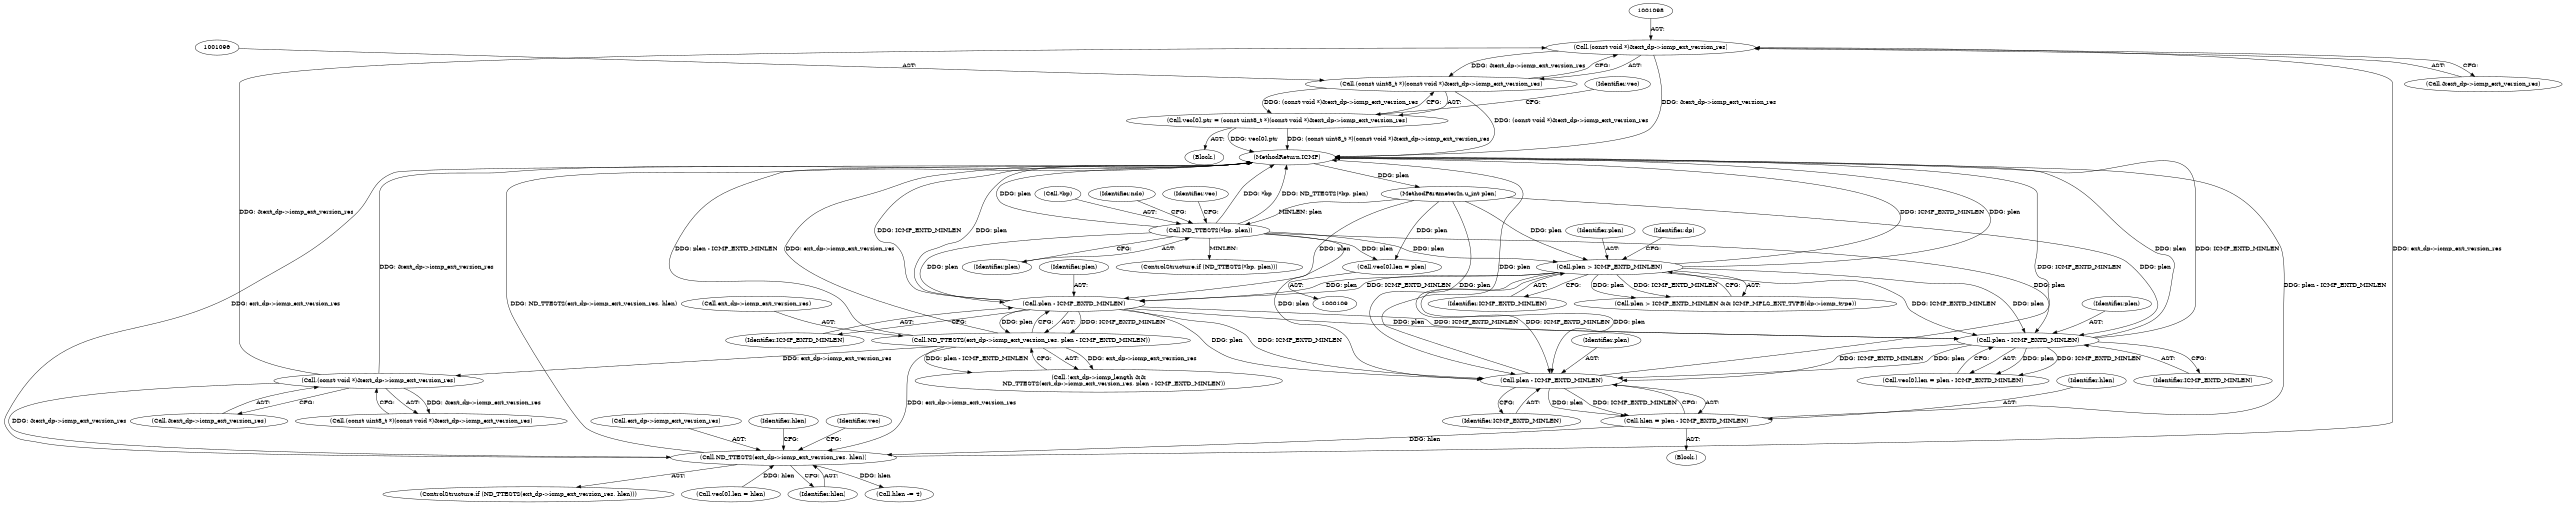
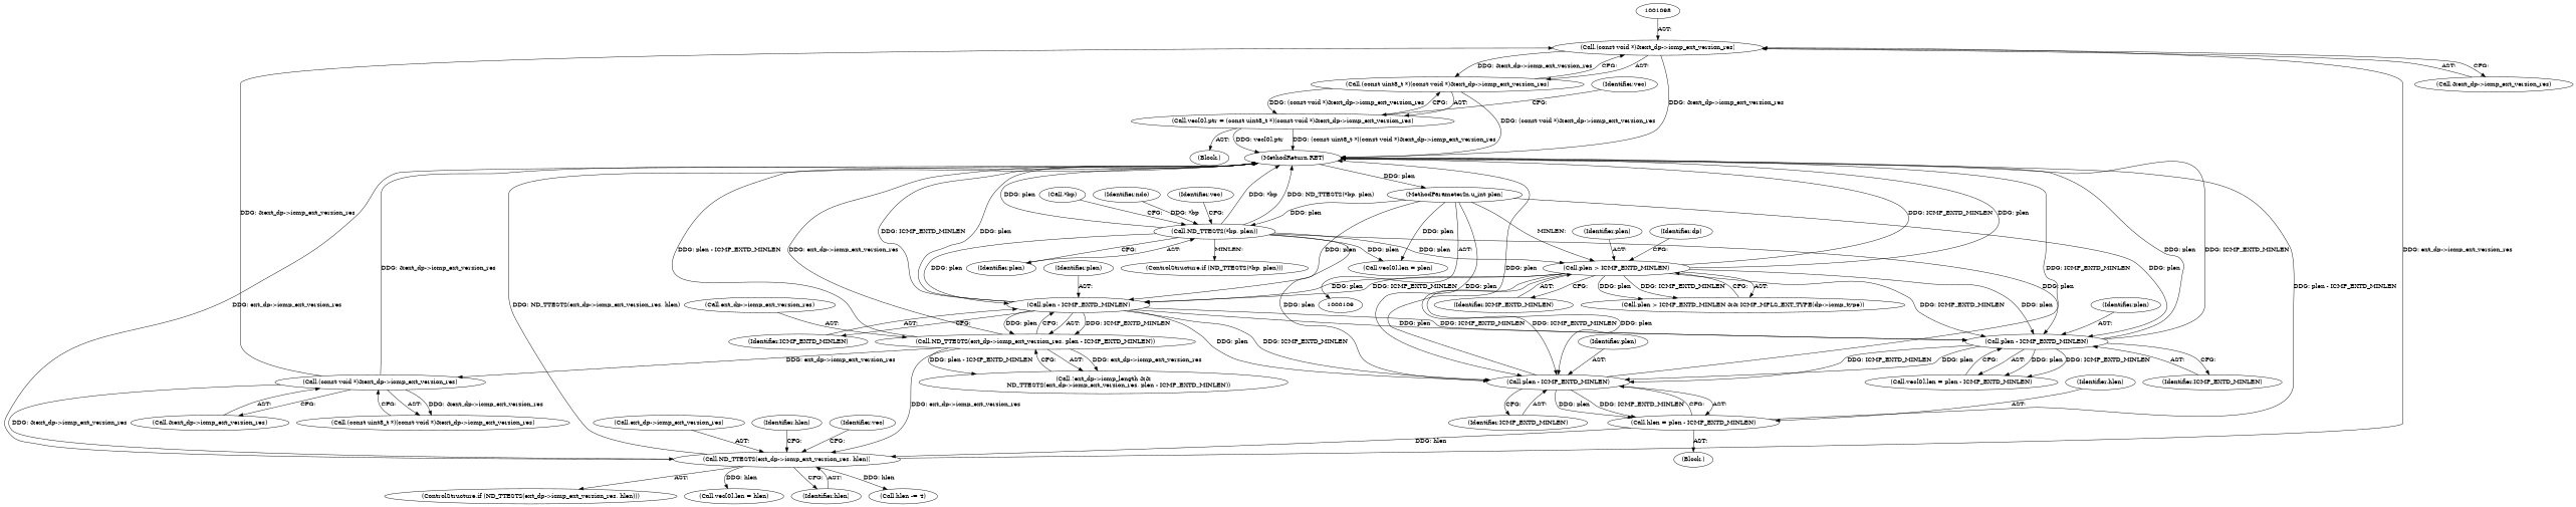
  digraph {
    n1 [label="(Call,(const void *)&ext_dp->icmp_ext_version_res)"]
    n2 [label="(Call,(const uint8_t *)(const void *)&ext_dp->icmp_ext_version_res)"]
    n3 [label="(Call,&ext_dp->icmp_ext_version_res)"]
-   n4 [label="(MethodReturn,ICMP)"]
+   n4 [label="(MethodReturn,RET)"]
    n5 [label="(Call,vec[0].ptr = (const uint8_t *)(const void *)&ext_dp->icmp_ext_version_res)"]
    n6 [label="(MethodParameterIn,u_int plen)"]
    n7 [label="(Call,ND_TTEST2(ext_dp->icmp_ext_version_res, hlen))"]
    n8 [label="(ControlStructure,if (ND_TTEST2(ext_dp->icmp_ext_version_res, hlen)))"]
    n9 [label="(Call,vec[0].len = hlen)"]
    n10 [label="(Identifier,hlen)"]
    n11 [label="(Call,hlen -= 4)"]
    n12 [label="(Call,(const void *)&ext_dp->icmp_ext_version_res)"]
    n13 [label="(Call,(const uint8_t *)(const void *)&ext_dp->icmp_ext_version_res)"]
    n14 [label="(Call,&ext_dp->icmp_ext_version_res)"]
    n15 [label="(Call,ND_TTEST2(ext_dp->icmp_ext_version_res, plen - ICMP_EXTD_MINLEN))"]
    n16 [label="(Call,plen - ICMP_EXTD_MINLEN)"]
    n17 [label="(Call,!ext_dp->icmp_length &&\n                ND_TTEST2(ext_dp->icmp_ext_version_res, plen - ICMP_EXTD_MINLEN))"]
    n18 [label="(Call,plen - ICMP_EXTD_MINLEN)"]
    n19 [label="(Call,plen - ICMP_EXTD_MINLEN)"]
    n20 [label="(Identifier,ICMP_EXTD_MINLEN)"]
    n21 [label="(Call,hlen = plen - ICMP_EXTD_MINLEN)"]
    n22 [label="(Identifier,ICMP_EXTD_MINLEN)"]
    n23 [label="(Identifier,ICMP_EXTD_MINLEN)"]
    n24 [label="(Call,vec[0].len = plen - ICMP_EXTD_MINLEN)"]
    n25 [label="(Call,ND_TTEST2(*bp, plen))"]
    n26 [label="(Call,plen > ICMP_EXTD_MINLEN)"]
    n27 [label="(Call,vec[0].len = plen)"]
    n28 [label="(Identifier,plen)"]
    n29 [label="(ControlStructure,if (ND_TTEST2(*bp, plen)))"]
    n30 [label="(Identifier,ICMP_EXTD_MINLEN)"]
    n31 [label="(Call,plen > ICMP_EXTD_MINLEN && ICMP_MPLS_EXT_TYPE(dp->icmp_type))"]
    1000109
    n33 [label="(Block,)"]
    n34 [label="(Block,)"]
    n35 [label="(Identifier,plen)"]
    n36 [label="(Call,ext_dp->icmp_ext_version_res)"]
    n37 [label="(Identifier,plen)"]
    n38 [label="(Call,*bp)"]
    n39 [label="(Call,ext_dp->icmp_ext_version_res)"]
    n40 [label="(Identifier,ndo)"]
    n41 [label="(Identifier,plen)"]
    n42 [label="(Identifier,hlen)"]
    n43 [label="(Identifier,vec)"]
    n44 [label="(Identifier,hlen)"]
    n45 [label="(Identifier,plen)"]
    n46 [label="(Identifier,dp)"]
    n47 [label="(Identifier,vec)"]
    n48 [label="(Identifier,vec)"]
    1001098
-   1001096
    n1 -> n2 [label="AST: "]
    n1 -> n2 [label="DDG: &ext_dp->icmp_ext_version_res"]
    n1 -> n3 [label="CFG: "]
    n1 -> n4 [label="DDG: &ext_dp->icmp_ext_version_res"]
    n2 -> n1 [label="CFG: "]
    n2 -> n4 [label="DDG: (const void *)&ext_dp->icmp_ext_version_res"]
    n2 -> n5 [label="AST: "]
    n2 -> n5 [label="DDG: (const void *)&ext_dp->icmp_ext_version_res"]
    n3 -> n1 [label="AST: "]
    n4 -> n6 [label="DDG: plen"]
    n5 -> n2 [label="CFG: "]
    n5 -> n4 [label="DDG: vec[0].ptr"]
    n5 -> n4 [label="DDG: (const uint8_t *)(const void *)&ext_dp->icmp_ext_version_res"]
    n5 -> n34 [label="AST: "]
    n6 -> n16 [label="DDG: plen"]
    n6 -> n18 [label="DDG: plen"]
    n6 -> n19 [label="DDG: plen"]
-   n6 -> n25 [label="MINLEN: plen"]
-   n6 -> n26 [label="DDG: plen"]
+   n6 -> n25 [label="DDG: plen"]
+   n6 -> n26 [label="MINLEN: "]
    n6 -> n27 [label="DDG: plen"]
-   n27 -> 1000109 [label="AST: "]
+   n6 -> 1000109 [label="AST: "]
    n7 -> n1 [label="DDG: ext_dp->icmp_ext_version_res"]
    n7 -> n4 [label="DDG: ext_dp->icmp_ext_version_res"]
    n7 -> n4 [label="DDG: ND_TTEST2(ext_dp->icmp_ext_version_res, hlen)"]
    n7 -> n8 [label="AST: "]
-   n9 -> n7 [label="DDG: hlen"]
+   n7 -> n9 [label="DDG: hlen"]
    n7 -> n10 [label="CFG: "]
    n7 -> n11 [label="DDG: hlen"]
    n10 -> n7 [label="AST: "]
    n12 -> n1 [label="DDG: &ext_dp->icmp_ext_version_res"]
    n12 -> n4 [label="DDG: &ext_dp->icmp_ext_version_res"]
    n12 -> n7 [label="DDG: &ext_dp->icmp_ext_version_res"]
    n12 -> n13 [label="AST: "]
    n12 -> n13 [label="DDG: &ext_dp->icmp_ext_version_res"]
    n12 -> n14 [label="CFG: "]
    n13 -> n12 [label="CFG: "]
    n14 -> n12 [label="AST: "]
    n15 -> n4 [label="DDG: plen - ICMP_EXTD_MINLEN"]
    n15 -> n4 [label="DDG: ext_dp->icmp_ext_version_res"]
    n15 -> n7 [label="DDG: ext_dp->icmp_ext_version_res"]
    n15 -> n12 [label="DDG: ext_dp->icmp_ext_version_res"]
    n15 -> n16 [label="CFG: "]
    n15 -> n17 [label="AST: "]
    n15 -> n17 [label="DDG: ext_dp->icmp_ext_version_res"]
    n15 -> n17 [label="DDG: plen - ICMP_EXTD_MINLEN"]
    n16 -> n4 [label="DDG: plen"]
    n16 -> n4 [label="DDG: ICMP_EXTD_MINLEN"]
    n16 -> n15 [label="AST: "]
    n16 -> n15 [label="DDG: plen"]
    n16 -> n15 [label="DDG: ICMP_EXTD_MINLEN"]
    n16 -> n18 [label="DDG: plen"]
    n16 -> n18 [label="DDG: ICMP_EXTD_MINLEN"]
    n16 -> n19 [label="DDG: plen"]
    n16 -> n19 [label="DDG: ICMP_EXTD_MINLEN"]
    n16 -> n20 [label="CFG: "]
    n17 -> n15 [label="CFG: "]
    n18 -> n4 [label="DDG: plen"]
    n18 -> n4 [label="DDG: ICMP_EXTD_MINLEN"]
    n18 -> n21 [label="AST: "]
    n18 -> n21 [label="DDG: plen"]
    n18 -> n21 [label="DDG: ICMP_EXTD_MINLEN"]
    n18 -> n22 [label="CFG: "]
    n19 -> n4 [label="DDG: plen"]
    n19 -> n4 [label="DDG: ICMP_EXTD_MINLEN"]
    n19 -> n18 [label="DDG: plen"]
    n19 -> n18 [label="DDG: ICMP_EXTD_MINLEN"]
    n19 -> n23 [label="CFG: "]
    n19 -> n24 [label="AST: "]
    n19 -> n24 [label="DDG: plen"]
    n19 -> n24 [label="DDG: ICMP_EXTD_MINLEN"]
    n20 -> n16 [label="AST: "]
    n21 -> n4 [label="DDG: plen - ICMP_EXTD_MINLEN"]
    n21 -> n7 [label="DDG: hlen"]
    n21 -> n18 [label="CFG: "]
    n21 -> n33 [label="AST: "]
    n22 -> n18 [label="AST: "]
    n23 -> n19 [label="AST: "]
    n24 -> n19 [label="CFG: "]
    n25 -> n4 [label="DDG: ND_TTEST2(*bp, plen)"]
    n25 -> n4 [label="DDG: plen"]
    n25 -> n4 [label="DDG: *bp"]
    n25 -> n16 [label="DDG: plen"]
    n25 -> n18 [label="DDG: plen"]
    n25 -> n19 [label="DDG: plen"]
    n25 -> n26 [label="DDG: plen"]
    n25 -> n27 [label="DDG: plen"]
    n25 -> n28 [label="CFG: "]
    n25 -> n29 [label="MINLEN: "]
    n26 -> n4 [label="DDG: ICMP_EXTD_MINLEN"]
    n26 -> n4 [label="DDG: plen"]
    n26 -> n16 [label="DDG: plen"]
    n26 -> n16 [label="DDG: ICMP_EXTD_MINLEN"]
    n26 -> n18 [label="DDG: plen"]
    n26 -> n18 [label="DDG: ICMP_EXTD_MINLEN"]
    n26 -> n19 [label="DDG: plen"]
    n26 -> n19 [label="DDG: ICMP_EXTD_MINLEN"]
    n26 -> n30 [label="CFG: "]
    n26 -> n31 [label="AST: "]
    n26 -> n31 [label="DDG: plen"]
    n26 -> n31 [label="DDG: ICMP_EXTD_MINLEN"]
    n28 -> n25 [label="AST: "]
    n30 -> n26 [label="AST: "]
    n31 -> n26 [label="CFG: "]
    n35 -> n16 [label="AST: "]
    n36 -> n15 [label="AST: "]
    n37 -> n26 [label="AST: "]
-   n38 -> n25 [label="AST: "]
+   n38 -> n25 [label="CFG: "]
    n39 -> n7 [label="AST: "]
-   n40 -> n25 [label="CFG: "]
+   n40 -> n25 [label="DDG: *bp"]
    n41 -> n18 [label="AST: "]
    n42 -> n7 [label="CFG: "]
    n43 -> n5 [label="CFG: "]
    n44 -> n21 [label="AST: "]
    n45 -> n19 [label="AST: "]
    n46 -> n26 [label="CFG: "]
    n47 -> n7 [label="CFG: "]
    n48 -> n25 [label="CFG: "]
    1001098 -> n1 [label="AST: "]
-   1001096 -> n2 [label="AST: "]
  }
